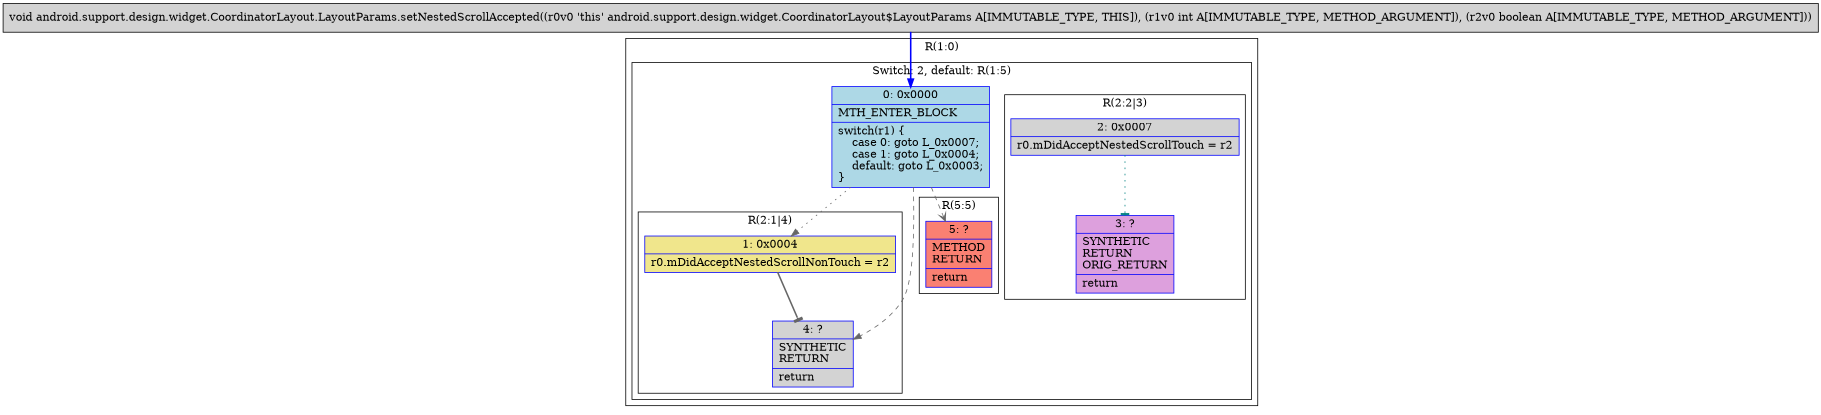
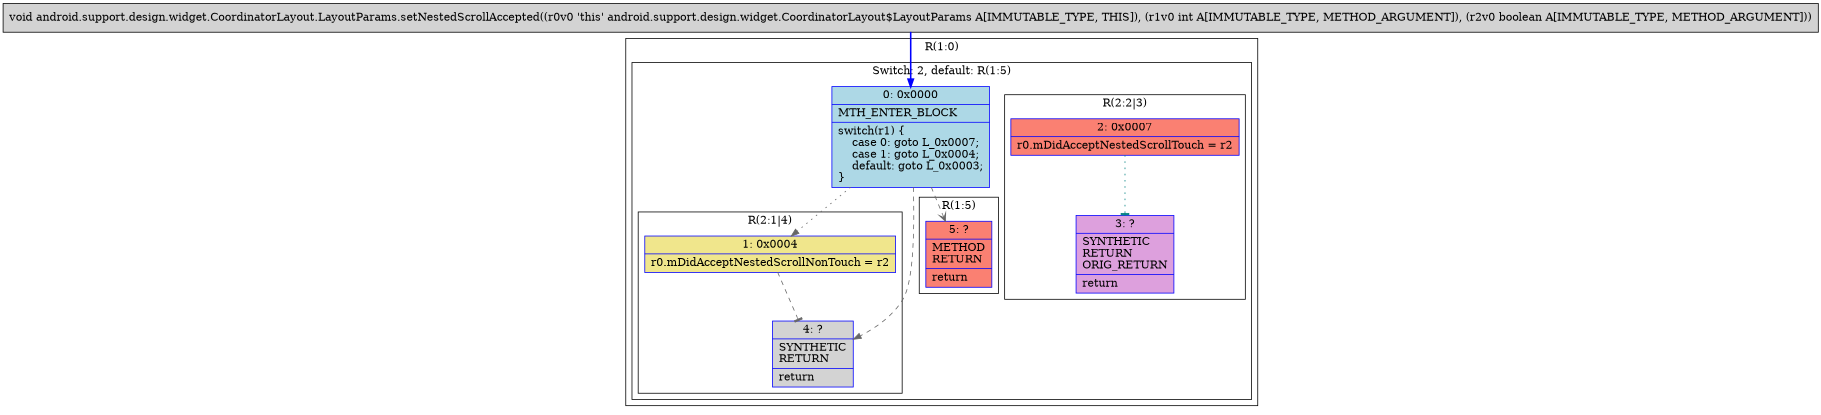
  digraph {
    node [color=blue fillcolor=salmon shape=record style=filled]
    edge [arrowhead=normal color=gray40 style=dotted]
-   n1 [fillcolor=lightgrey label="{2\:\ 0x0007|r0.mDidAcceptNestedScrollTouch = r2\l}"]
+   n1 [label="{2\:\ 0x0007|r0.mDidAcceptNestedScrollTouch = r2\l}"]
    n2 [fillcolor=plum label="{3\:\ ?|SYNTHETIC\lRETURN\lORIG_RETURN\l|return\l}"]
    n3 [fillcolor=khaki label="{1\:\ 0x0004|r0.mDidAcceptNestedScrollNonTouch = r2\l}"]
    n4 [fillcolor=lightgrey label="{4\:\ ?|SYNTHETIC\lRETURN\l|return\l}"]
    n5 [label="{5\:\ ?|METHOD\lRETURN\l|return\l}"]
    n6 [fillcolor=lightblue label="{0\:\ 0x0000|MTH_ENTER_BLOCK\l|switch(r1) \{\l    case 0: goto L_0x0007;\l    case 1: goto L_0x0004;\l    default: goto L_0x0003;\l\}\l}"]
    n7 [fillcolor=lightgrey label="{void android.support.design.widget.CoordinatorLayout.LayoutParams.setNestedScrollAccepted((r0v0 'this' android.support.design.widget.CoordinatorLayout$LayoutParams A[IMMUTABLE_TYPE, THIS]), (r1v0 int A[IMMUTABLE_TYPE, METHOD_ARGUMENT]), (r2v0 boolean A[IMMUTABLE_TYPE, METHOD_ARGUMENT])) }" color=""]
    subgraph cluster_1 {
      label="R(1:0)"
      subgraph cluster_2 {
        label="Switch: 2, default: R(1:5)"
        n6
        subgraph cluster_3 {
          label="R(2:2|3)"
          n1
          n2
        }
        subgraph cluster_4 {
          label="R(2:1|4)"
          n3
          n4
        }
        subgraph cluster_5 {
-         label="R(5:5)"
+         label="R(1:5)"
          n5
        }
      }
    }
    n1 -> n2 [arrowhead=tee color=teal]
-   n3 -> n4 [arrowhead=tee style=bold]
+   n3 -> n4 [arrowhead=tee style=dashed]
    n6 -> n3
    n6 -> n4 [style=dashed]
    n6 -> n5 [arrowhead=vee style=dashed]
    n7 -> n6 [color=blue style=bold]
  }
